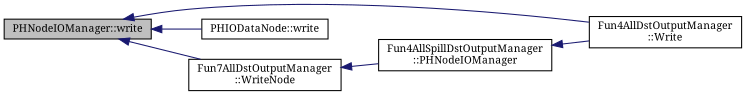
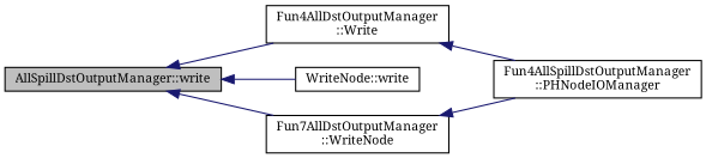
  digraph {
    fontname="Noto Serif"
    rankdir=LR
    node [color=black fontname="Noto Serif" fontsize=10 shape=record]
    edge [color=midnightblue dir=back fontname="Noto Serif" fontsize=10 labelfontname=FreeSans labelfontsize=10 style=solid]
-   n1 [fillcolor=grey75 fontcolor=black height=0.2 label="PHNodeIOManager::write" style=filled width=0.4]
+   n1 [fillcolor=grey75 fontcolor=black height=0.2 label="AllSpillDstOutputManager::write" style=filled width=0.4]
    n2 [height=0.2 label="Fun4AllDstOutputManager\l::Write" width=0.4]
-   n3 [height=0.2 label="PHIODataNode::write" width=0.4]
+   n3 [height=0.2 label="WriteNode::write" width=0.4]
    n4 [height=0.2 label="Fun7AllDstOutputManager\l::WriteNode" width=0.4]
    n5 [height=0.2 label="Fun4AllSpillDstOutputManager\l::PHNodeIOManager" width=0.4]
    n1 -> n2
    n1 -> n3
    n1 -> n4
-   n5 -> n2
+   n2 -> n5
    n4 -> n5
  }
